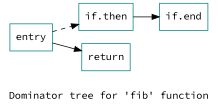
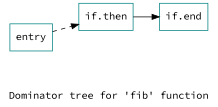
  digraph {
    fontname="Source Code Pro"
    label="Dominator tree for 'fib' function"
    rankdir=LR
    node [color=teal fontname="Source Code Pro" shape=record]
    edge [fontname="Source Code Pro" style=solid]
    n1 [label="{entry}"]
    n2 [label="{if.then}"]
-   n3 [label="{return}"]
    n4 [label="{if.end}"]
    n1 -> n2 [style=dashed]
-   n1 -> n3
    n2 -> n4
  }
